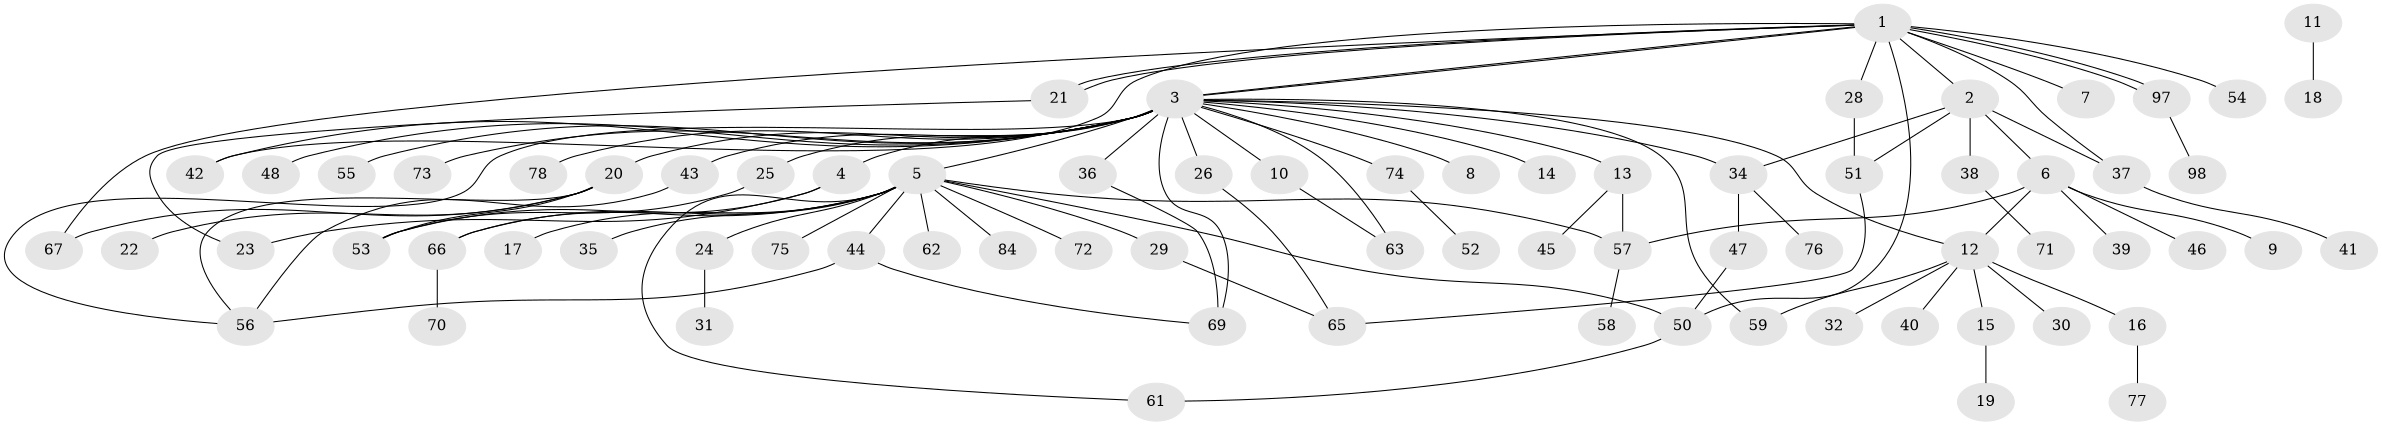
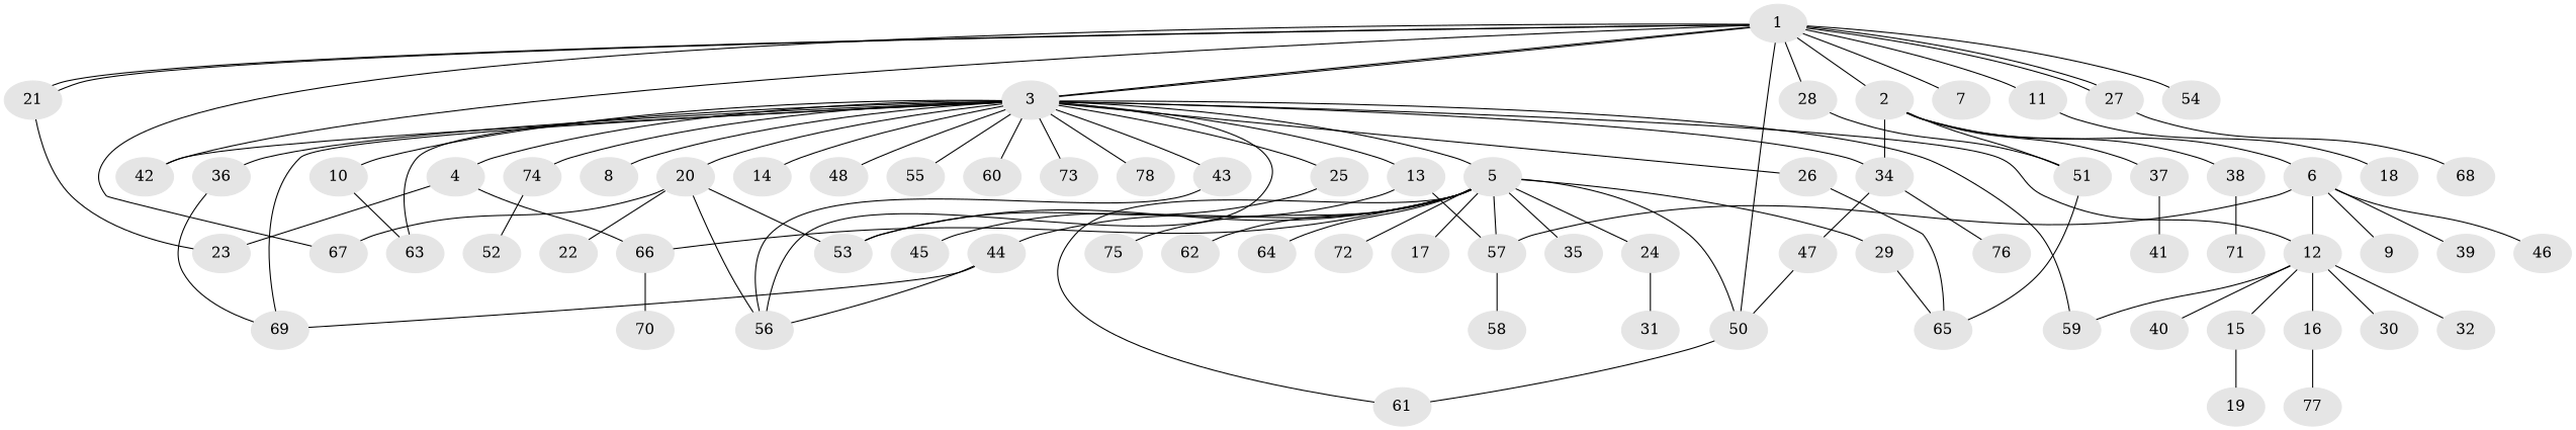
  graph {
    node [color=gray90 style=filled]
    1
    2
    3
    7
    11
    21
-   27 [label=97]
+   27
    28
    42
    50
    54
    67
    6
    34
    37
    38
    51
    43
    4
    5
    8
    10
    12
    13
    14
    20
    25
    26
    36
    48
    55
    56
    59
+   60
    63
    69
    73
    74
    78
    18
    23
-   68 [label=98]
+   68
    61
    57
    9
    39
    46
    47
    76
    41
    71
    65
    66
    75
    17
    24
    29
    35
    44
    53
    62
-   64 [label=84]
+   64
    72
    15
    16
    30
    32
    40
    45
    22
    52
    70
    31
    58
    19
    77
    1 -- 2
    1 -- 3
    1 -- 3
    1 -- 7
-   1 -- 37
+   1 -- 11
    1 -- 21
    1 -- 21
    1 -- 27
    1 -- 27
    1 -- 28
    1 -- 42
    1 -- 50
    1 -- 54
    1 -- 67
    2 -- 6
    2 -- 34
    2 -- 37
    2 -- 38
    2 -- 51
    3 -- 42
    3 -- 34
    3 -- 43
    3 -- 4
    3 -- 5
    3 -- 8
    3 -- 10
    3 -- 12
    3 -- 13
    3 -- 14
    3 -- 20
    3 -- 25
    3 -- 26
    3 -- 36
    3 -- 48
    3 -- 55
    3 -- 56
    3 -- 59
+   3 -- 60
    3 -- 63
    3 -- 69
    3 -- 73
    3 -- 74
    3 -- 78
    11 -- 18
    21 -- 23
    27 -- 68
    28 -- 51
    50 -- 61
    6 -- 12
    6 -- 57
    6 -- 9
    6 -- 39
    6 -- 46
    34 -- 47
    34 -- 76
    37 -- 41
    38 -- 71
    51 -- 65
    43 -- 56
    4 -- 23
    4 -- 66
    5 -- 50
    5 -- 61
    5 -- 57
    5 -- 66
    5 -- 75
    5 -- 17
    5 -- 24
    5 -- 29
    5 -- 35
    5 -- 44
    5 -- 53
    5 -- 62
    5 -- 64
    5 -- 72
    10 -- 63
    12 -- 59
    12 -- 15
    12 -- 16
    12 -- 30
    12 -- 32
    12 -- 40
    13 -- 57
    13 -- 45
    20 -- 67
    20 -- 56
    20 -- 53
    20 -- 22
    25 -- 53
    26 -- 65
    36 -- 69
    74 -- 52
    57 -- 58
    47 -- 50
    66 -- 70
    24 -- 31
    29 -- 65
    44 -- 56
    44 -- 69
    15 -- 19
    16 -- 77
  }
